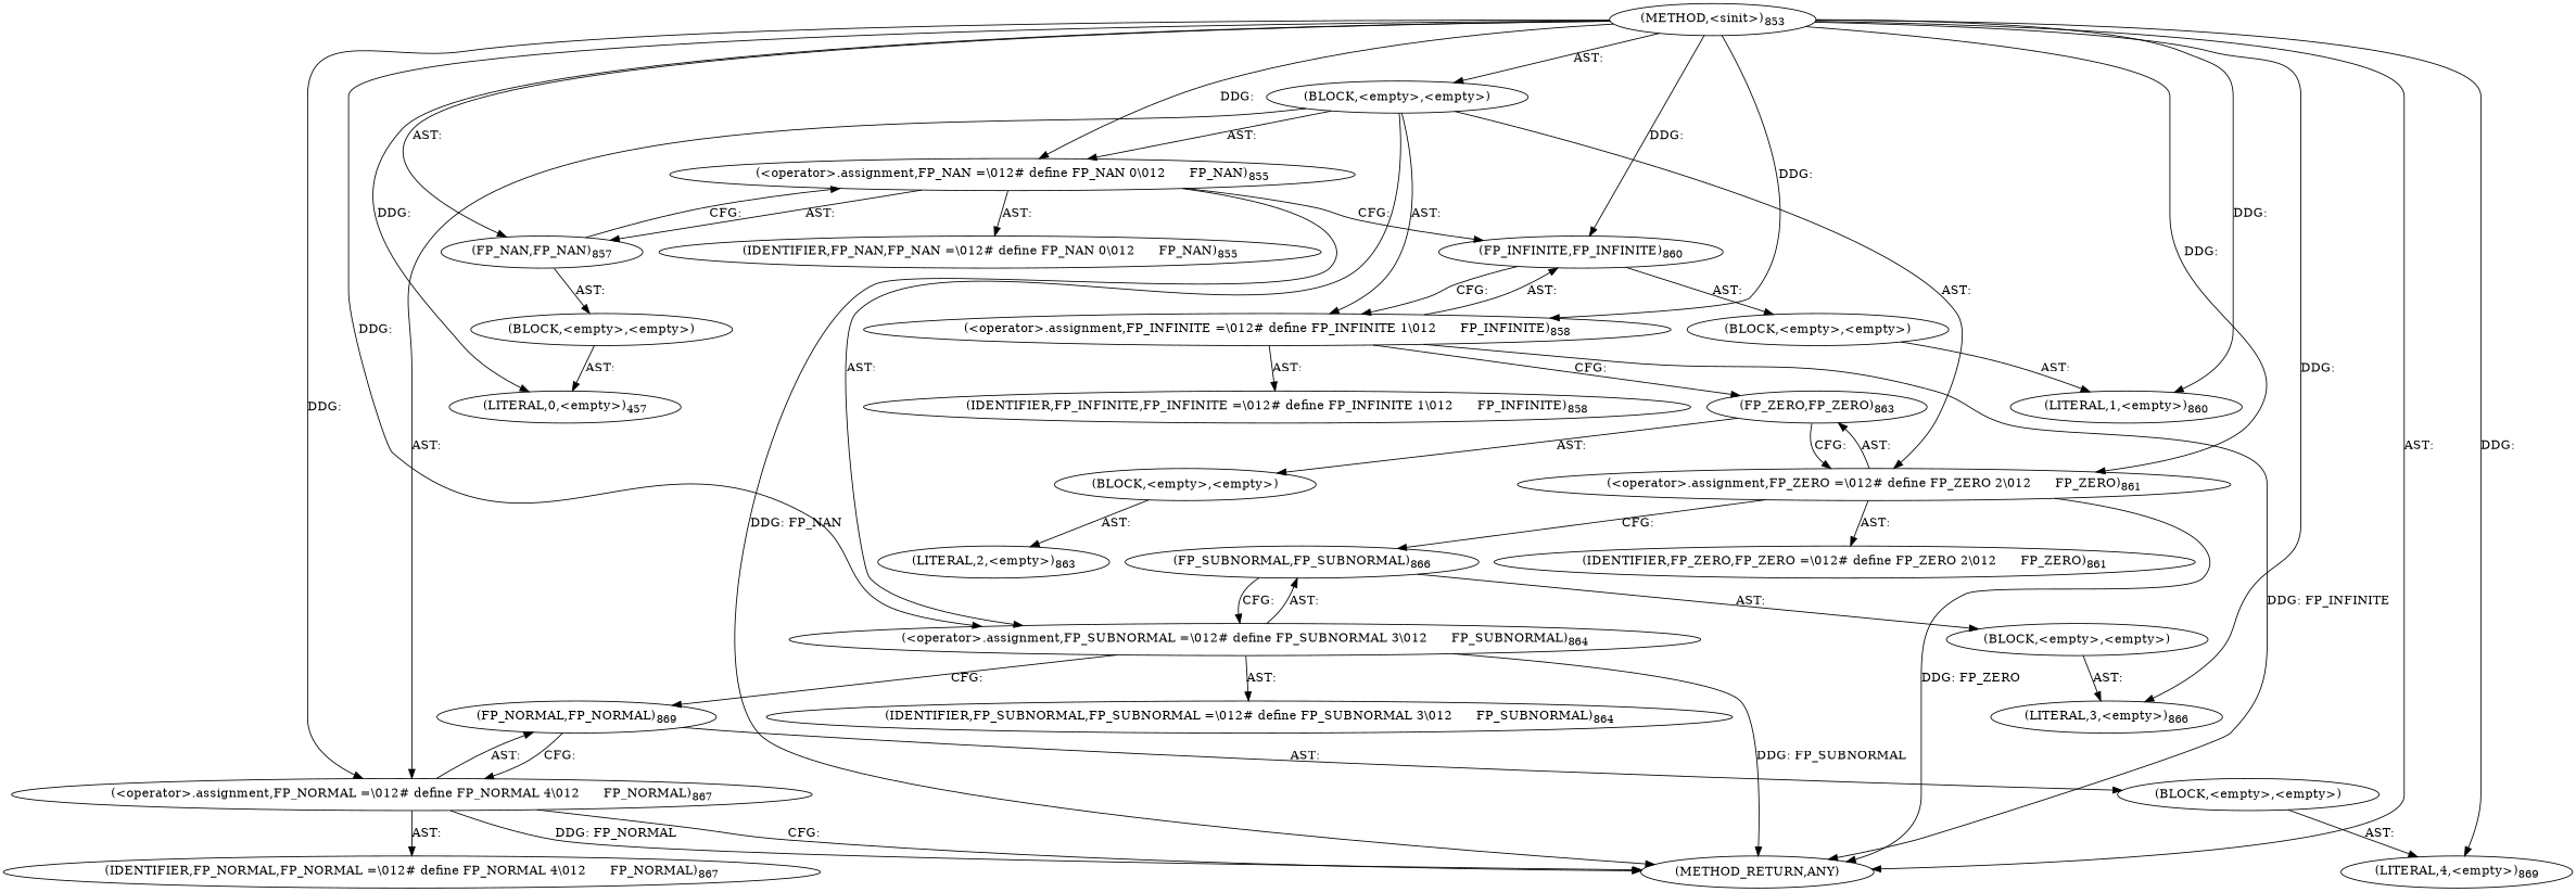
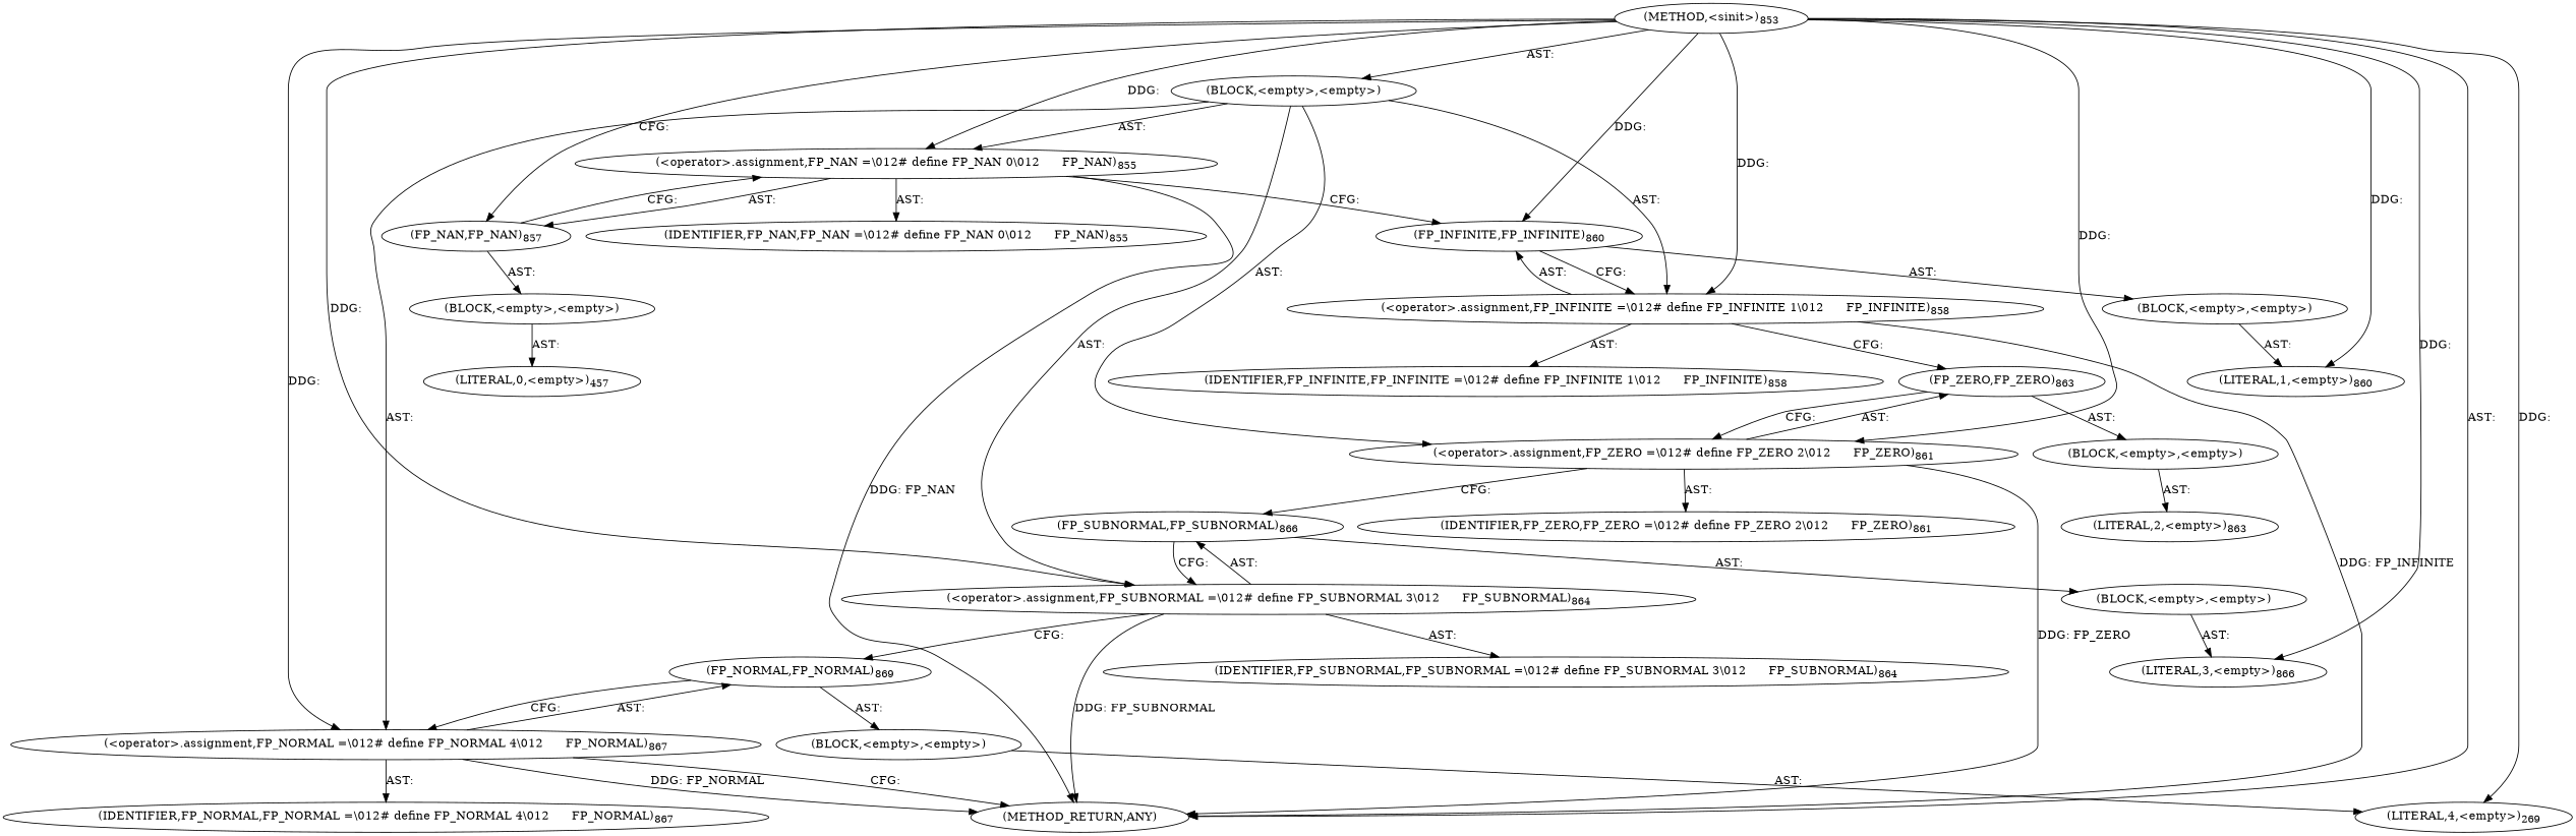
  digraph {
    n1 [label=<(METHOD,&lt;sinit&gt;)<SUB>853</SUB>>]
    n2 [label=<(BLOCK,&lt;empty&gt;,&lt;empty&gt;)>]
    n3 [label=<(&lt;operator&gt;.assignment,FP_NAN =\012# define FP_NAN 0\012      FP_NAN)<SUB>855</SUB>>]
    n4 [label=<(FP_NAN,FP_NAN)<SUB>857</SUB>>]
    n5 [label=<(LITERAL,0,&lt;empty&gt;)<SUB>457</SUB>>]
    n6 [label=<(&lt;operator&gt;.assignment,FP_INFINITE =\012# define FP_INFINITE 1\012      FP_INFINITE)<SUB>858</SUB>>]
    n7 [label=<(LITERAL,1,&lt;empty&gt;)<SUB>860</SUB>>]
    n8 [label=<(&lt;operator&gt;.assignment,FP_ZERO =\012# define FP_ZERO 2\012      FP_ZERO)<SUB>861</SUB>>]
    n9 [label=<(&lt;operator&gt;.assignment,FP_SUBNORMAL =\012# define FP_SUBNORMAL 3\012      FP_SUBNORMAL)<SUB>864</SUB>>]
    n10 [label=<(LITERAL,3,&lt;empty&gt;)<SUB>866</SUB>>]
    n11 [label=<(&lt;operator&gt;.assignment,FP_NORMAL =\012# define FP_NORMAL 4\012      FP_NORMAL)<SUB>867</SUB>>]
-   n12 [label=<(LITERAL,4,&lt;empty&gt;)<SUB>869</SUB>>]
+   n12 [label=<(LITERAL,4,&lt;empty&gt;)<SUB>269</SUB>>]
    n13 [label=<(METHOD_RETURN,ANY)>]
    n14 [label=<(FP_INFINITE,FP_INFINITE)<SUB>860</SUB>>]
    n15 [label=<(IDENTIFIER,FP_NAN,FP_NAN =\012# define FP_NAN 0\012      FP_NAN)<SUB>855</SUB>>]
    n16 [label=<(BLOCK,&lt;empty&gt;,&lt;empty&gt;)>]
    n17 [label=<(IDENTIFIER,FP_INFINITE,FP_INFINITE =\012# define FP_INFINITE 1\012      FP_INFINITE)<SUB>858</SUB>>]
    n18 [label=<(FP_ZERO,FP_ZERO)<SUB>863</SUB>>]
    n19 [label=<(IDENTIFIER,FP_ZERO,FP_ZERO =\012# define FP_ZERO 2\012      FP_ZERO)<SUB>861</SUB>>]
    n20 [label=<(FP_SUBNORMAL,FP_SUBNORMAL)<SUB>866</SUB>>]
    n21 [label=<(LITERAL,2,&lt;empty&gt;)<SUB>863</SUB>>]
    n22 [label=<(IDENTIFIER,FP_SUBNORMAL,FP_SUBNORMAL =\012# define FP_SUBNORMAL 3\012      FP_SUBNORMAL)<SUB>864</SUB>>]
    n23 [label=<(FP_NORMAL,FP_NORMAL)<SUB>869</SUB>>]
    n24 [label=<(IDENTIFIER,FP_NORMAL,FP_NORMAL =\012# define FP_NORMAL 4\012      FP_NORMAL)<SUB>867</SUB>>]
    n25 [label=<(BLOCK,&lt;empty&gt;,&lt;empty&gt;)>]
    n26 [label=<(BLOCK,&lt;empty&gt;,&lt;empty&gt;)>]
    n27 [label=<(BLOCK,&lt;empty&gt;,&lt;empty&gt;)>]
    n28 [label=<(BLOCK,&lt;empty&gt;,&lt;empty&gt;)>]
    n1 -> n2 [label="AST: "]
    n1 -> n3 [label="DDG: "]
-   n1 -> n4 [label="AST: "]
-   n1 -> n5 [label="DDG: "]
+   n1 -> n4 [label="CFG: "]
    n1 -> n6 [label="DDG: "]
    n1 -> n7 [label="DDG: "]
    n1 -> n8 [label="DDG: "]
    n1 -> n9 [label="DDG: "]
    n1 -> n10 [label="DDG: "]
    n1 -> n11 [label="DDG: "]
    n1 -> n12 [label="DDG: "]
    n1 -> n13 [label="AST: "]
    n1 -> n14 [label="DDG: "]
    n2 -> n3 [label="AST: "]
    n2 -> n6 [label="AST: "]
    n2 -> n8 [label="AST: "]
    n2 -> n9 [label="AST: "]
    n2 -> n11 [label="AST: "]
    n3 -> n4 [label="AST: "]
    n3 -> n13 [label="DDG: FP_NAN"]
    n3 -> n14 [label="CFG: "]
    n3 -> n15 [label="AST: "]
    n4 -> n3 [label="CFG: "]
    n4 -> n16 [label="AST: "]
    n6 -> n13 [label="DDG: FP_INFINITE"]
    n6 -> n14 [label="AST: "]
    n6 -> n17 [label="AST: "]
    n6 -> n18 [label="CFG: "]
    n8 -> n13 [label="DDG: FP_ZERO"]
    n8 -> n18 [label="AST: "]
    n8 -> n19 [label="AST: "]
    n8 -> n20 [label="CFG: "]
    n9 -> n13 [label="DDG: FP_SUBNORMAL"]
    n9 -> n20 [label="AST: "]
    n9 -> n22 [label="AST: "]
    n9 -> n23 [label="CFG: "]
    n11 -> n13 [label="CFG: "]
    n11 -> n13 [label="DDG: FP_NORMAL"]
    n11 -> n23 [label="AST: "]
    n11 -> n24 [label="AST: "]
    n14 -> n6 [label="CFG: "]
    n14 -> n25 [label="AST: "]
    n16 -> n5 [label="AST: "]
    n18 -> n8 [label="CFG: "]
    n18 -> n26 [label="AST: "]
    n20 -> n9 [label="CFG: "]
    n20 -> n27 [label="AST: "]
    n23 -> n11 [label="CFG: "]
    n23 -> n28 [label="AST: "]
    n25 -> n7 [label="AST: "]
    n26 -> n21 [label="AST: "]
    n27 -> n10 [label="AST: "]
    n28 -> n12 [label="AST: "]
  }
